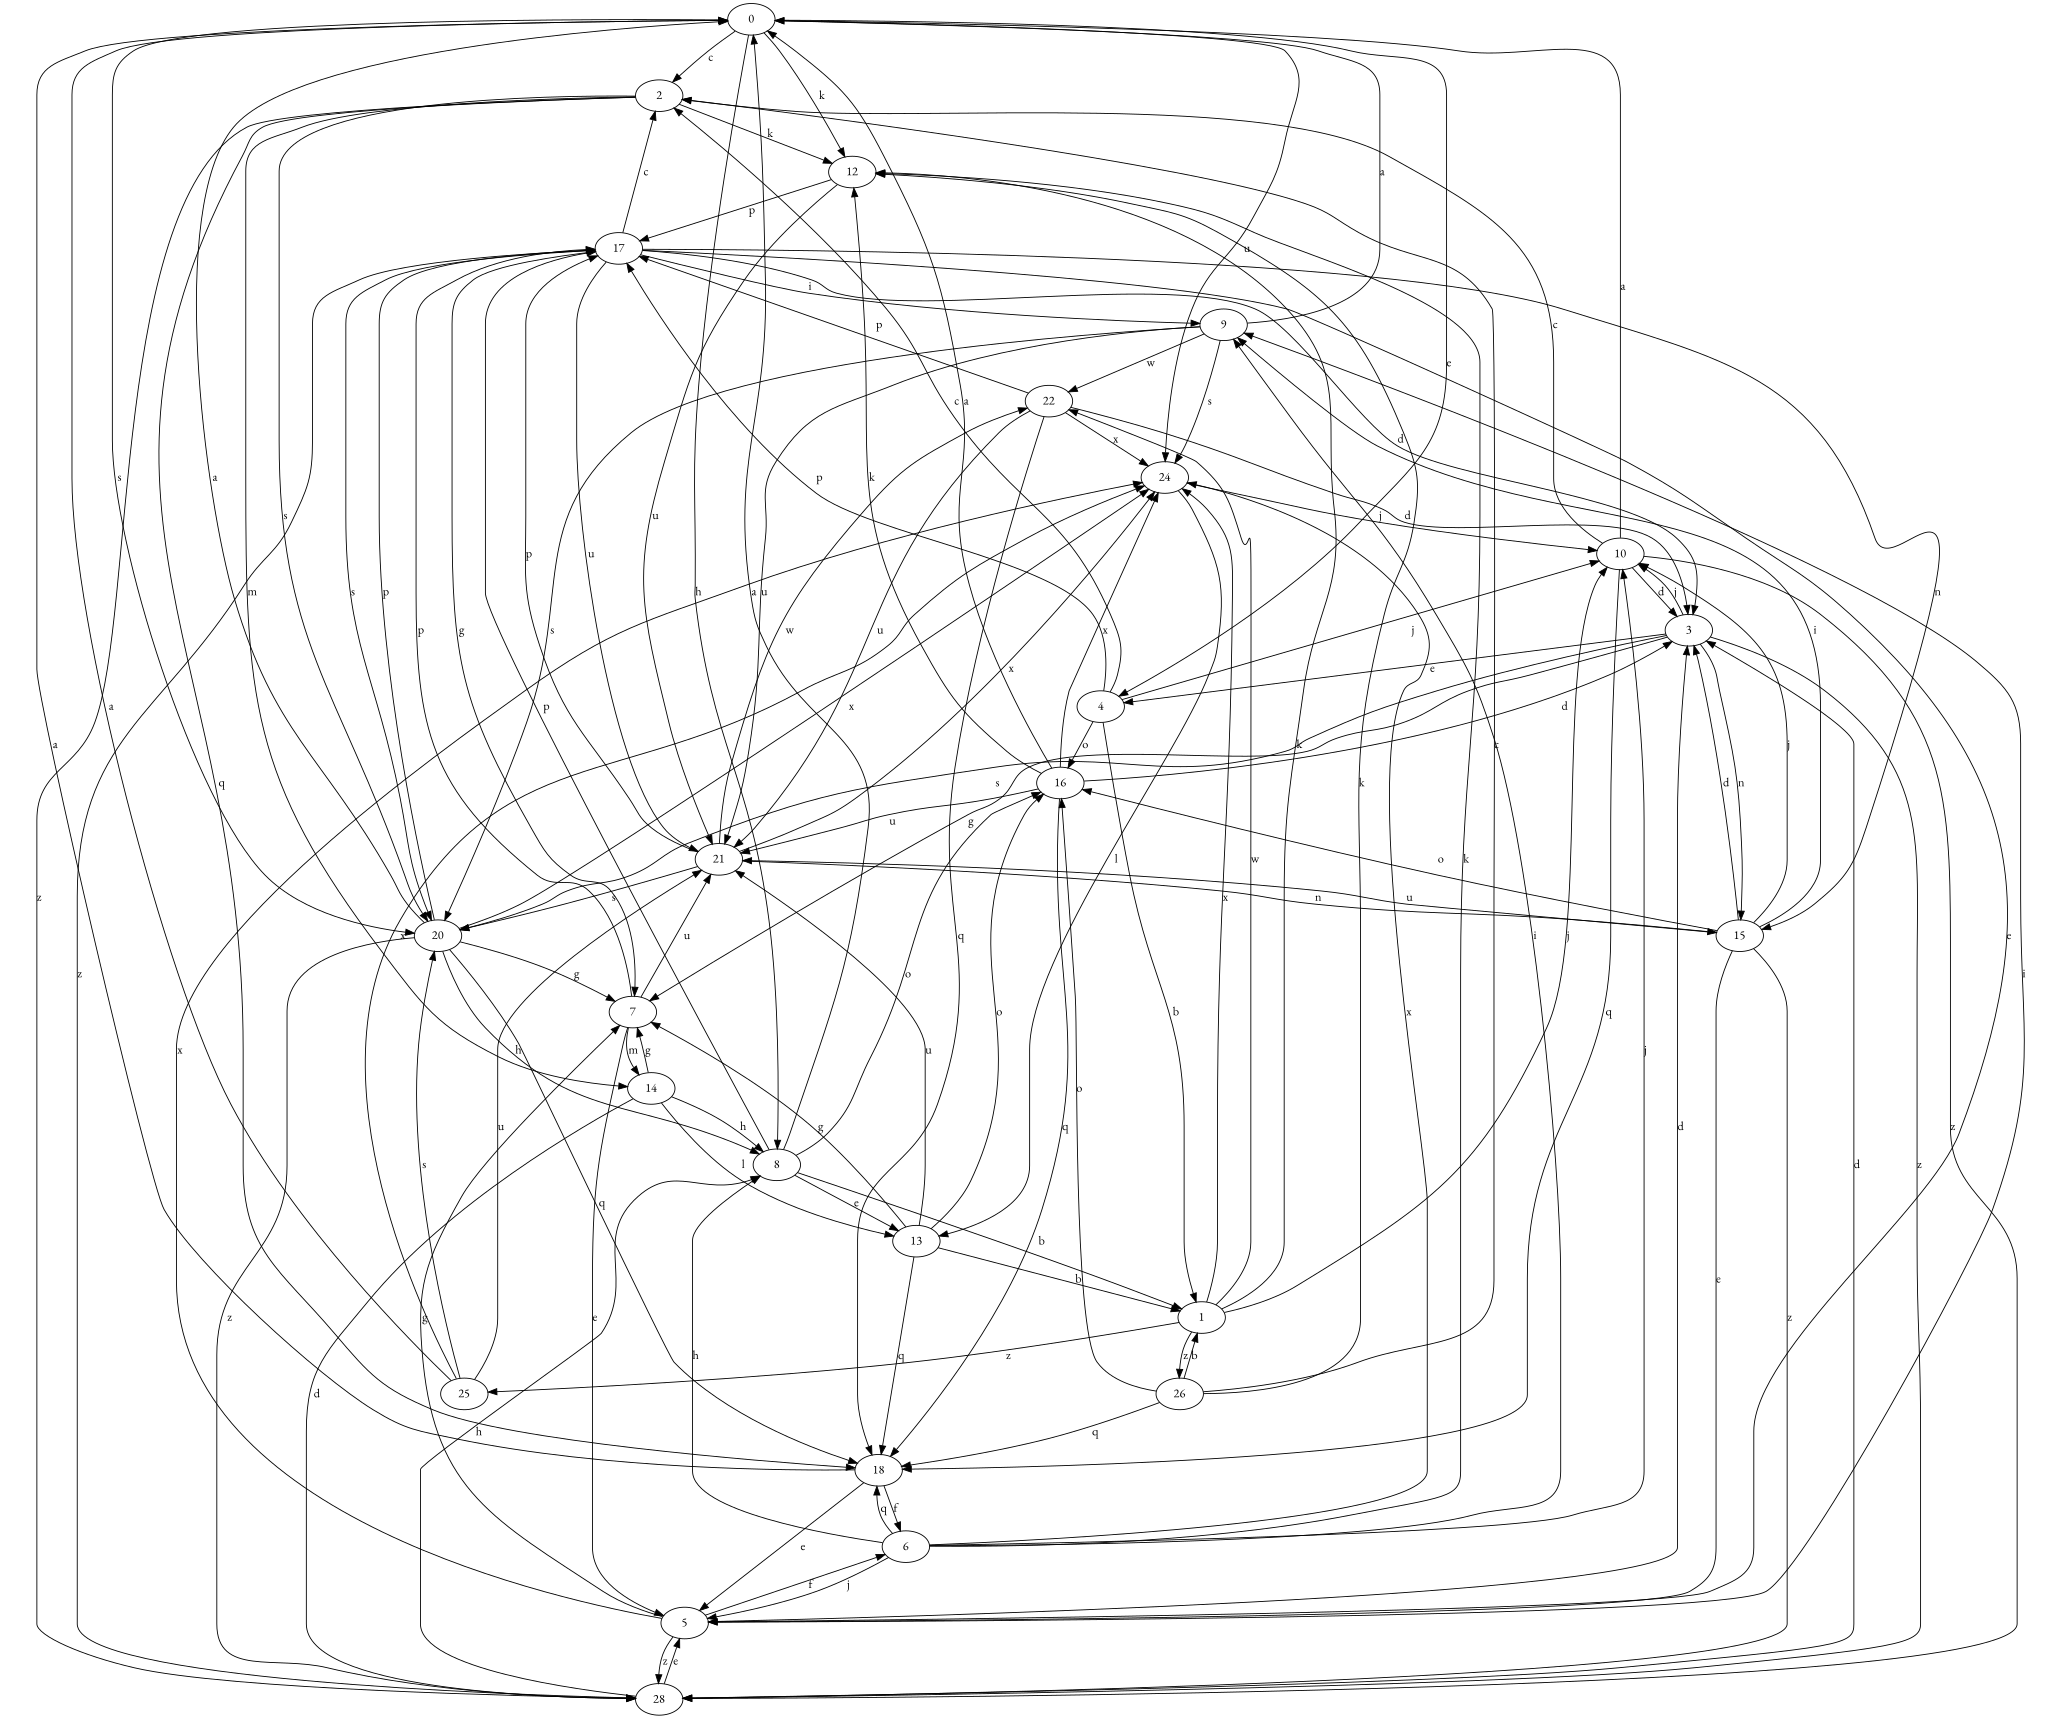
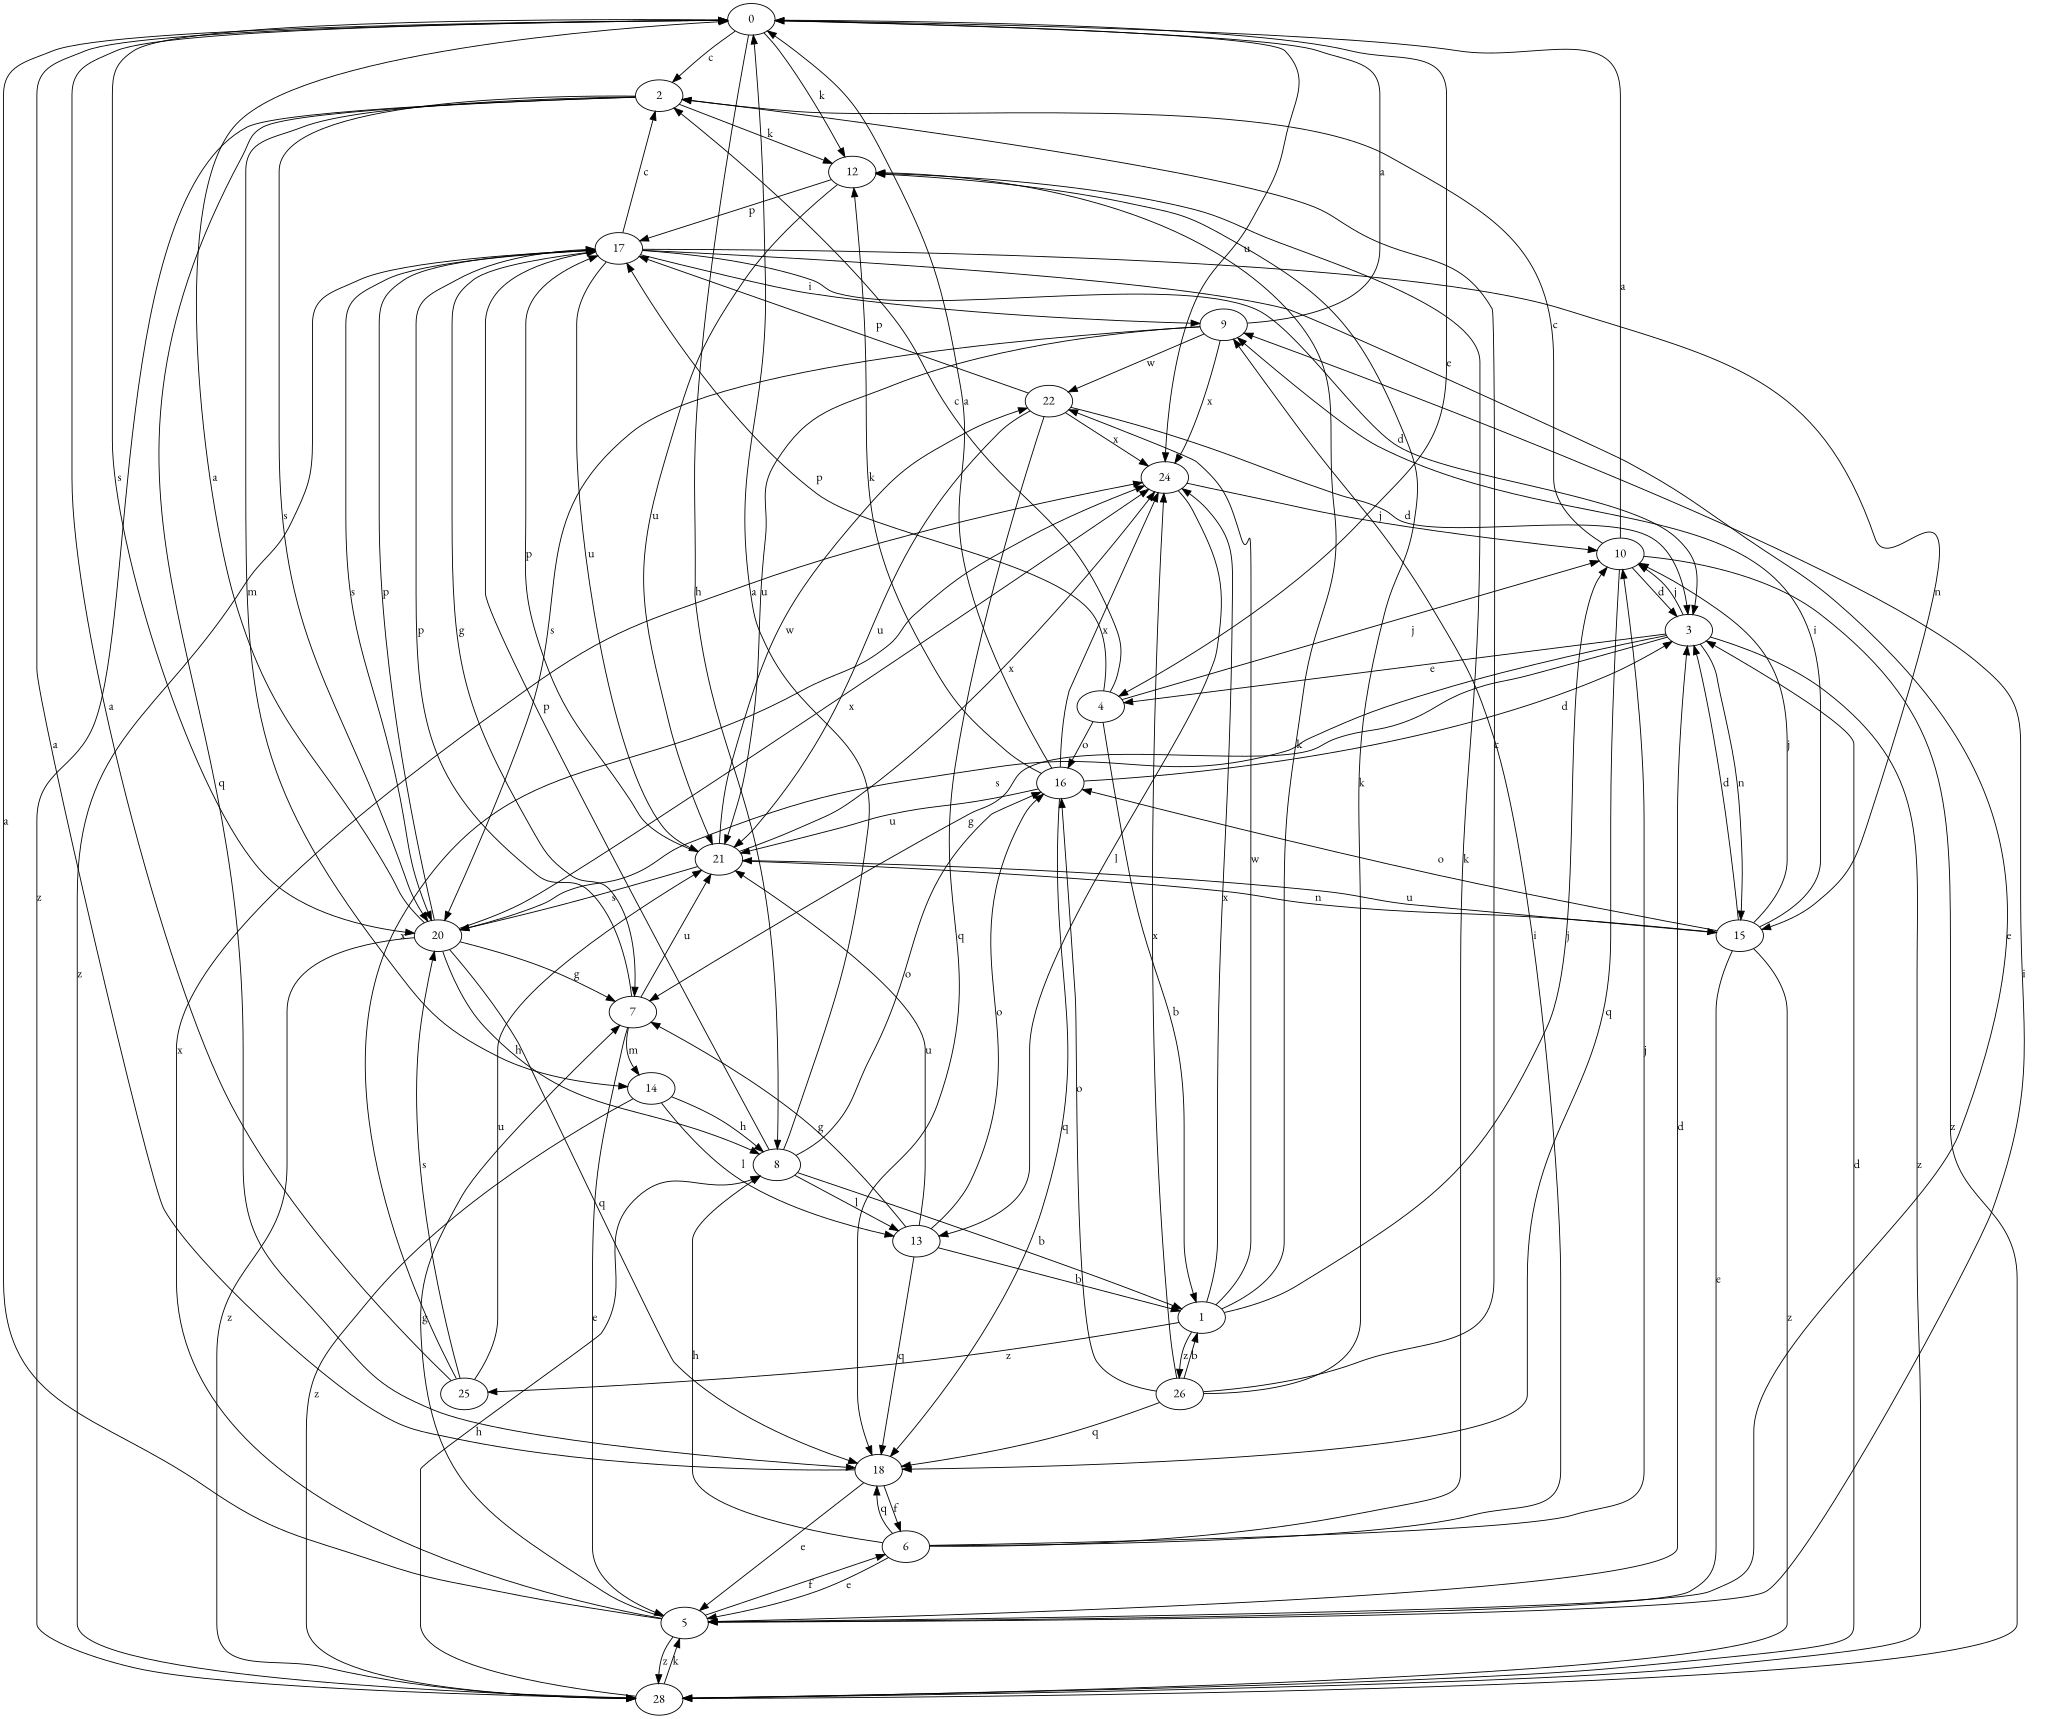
  strict digraph {
    fontname="EB Garamond"
    node [fontname="EB Garamond"]
    edge [fontname="EB Garamond"]
    0
    2
    4
    8
    12
    20
    24
    14
    18
    28
    1
    10
    16
    17
    13
    21
    7
    22
    15
    25
    26
    3
    5
    6
    9
    0 -> 2 [label=c]
    0 -> 4 [label=e]
    0 -> 8 [label=h]
    0 -> 12 [label=k]
    0 -> 20 [label=s]
    0 -> 24 [label=u]
    2 -> 12 [label=k]
    2 -> 20 [label=s]
    2 -> 14 [label=m]
    2 -> 18 [label=q]
    2 -> 28 [label=z]
    4 -> 2 [label=c]
    4 -> 1 [label=b]
    4 -> 10 [label=j]
    4 -> 16 [label=o]
    4 -> 17 [label=p]
    8 -> 0 [label=a]
    8 -> 1 [label=b]
    8 -> 16 [label=o]
    8 -> 17 [label=p]
-   8 -> 13 [label=e]
+   8 -> 13 [label=l]
    12 -> 17 [label=p]
    12 -> 21 [label=u]
    20 -> 0 [label=a]
    20 -> 8 [label=h]
    20 -> 24 [label=x]
    20 -> 18 [label=q]
    20 -> 28 [label=z]
    20 -> 17 [label=p]
    20 -> 7 [label=g]
    24 -> 10 [label=j]
    24 -> 13 [label=l]
    14 -> 8 [label=h]
-   14 -> 28 [label=d]
+   14 -> 28 [label=z]
    14 -> 13 [label=l]
-   14 -> 7 [label=g]
    18 -> 0 [label=a]
    18 -> 5 [label=e]
    18 -> 6 [label=f]
    28 -> 8 [label=h]
    28 -> 3 [label=d]
-   28 -> 5 [label=e]
+   28 -> 5 [label=k]
    1 -> 12 [label=k]
    1 -> 24 [label=x]
    1 -> 10 [label=j]
    1 -> 22 [label=w]
    1 -> 25 [label=z]
    1 -> 26 [label=z]
    10 -> 0 [label=a]
    10 -> 2 [label=c]
    10 -> 18 [label=q]
    10 -> 28 [label=z]
    10 -> 3 [label=d]
    16 -> 0 [label=a]
    16 -> 12 [label=k]
    16 -> 24 [label=x]
    16 -> 18 [label=q]
    16 -> 21 [label=u]
    16 -> 3 [label=d]
    17 -> 2 [label=c]
    17 -> 20 [label=s]
    17 -> 28 [label=z]
    17 -> 21 [label=u]
    17 -> 7 [label=g]
    17 -> 15 [label=n]
    17 -> 3 [label=d]
    17 -> 5 [label=e]
    17 -> 9 [label=i]
    13 -> 18 [label=q]
    13 -> 1 [label=b]
    13 -> 16 [label=o]
    13 -> 21 [label=u]
    13 -> 7 [label=g]
    21 -> 20 [label=s]
    21 -> 24 [label=x]
    21 -> 17 [label=p]
    21 -> 22 [label=w]
    21 -> 15 [label=n]
    7 -> 14 [label=m]
    7 -> 17 [label=p]
    7 -> 21 [label=u]
    7 -> 5 [label=e]
    22 -> 24 [label=x]
    22 -> 18 [label=q]
    22 -> 17 [label=p]
    22 -> 21 [label=u]
    22 -> 3 [label=d]
    15 -> 28 [label=z]
    15 -> 10 [label=j]
    15 -> 16 [label=o]
    15 -> 21 [label=u]
    15 -> 3 [label=d]
    15 -> 5 [label=e]
    15 -> 9 [label=i]
    25 -> 0 [label=a]
    25 -> 20 [label=s]
    25 -> 24 [label=x]
    25 -> 21 [label=u]
    26 -> 2 [label=c]
    26 -> 12 [label=k]
-   6 -> 24 [label=x]
+   26 -> 24 [label=x]
    26 -> 18 [label=q]
    26 -> 1 [label=b]
    26 -> 16 [label=o]
    3 -> 4 [label=e]
    3 -> 20 [label=s]
    3 -> 28 [label=z]
    3 -> 10 [label=j]
    3 -> 7 [label=g]
    3 -> 15 [label=n]
+   5 -> 0 [label=a]
    5 -> 24 [label=x]
    5 -> 28 [label=z]
    5 -> 7 [label=g]
    5 -> 3 [label=d]
    5 -> 6 [label=f]
    5 -> 9 [label=i]
    6 -> 8 [label=h]
    6 -> 12 [label=k]
    6 -> 18 [label=q]
    6 -> 10 [label=j]
-   6 -> 5 [label=j]
+   6 -> 5 [label=e]
    6 -> 9 [label=i]
    9 -> 0 [label=a]
    9 -> 20 [label=s]
-   9 -> 24 [label=s]
+   9 -> 24 [label=x]
    9 -> 21 [label=u]
    9 -> 22 [label=w]
  }
